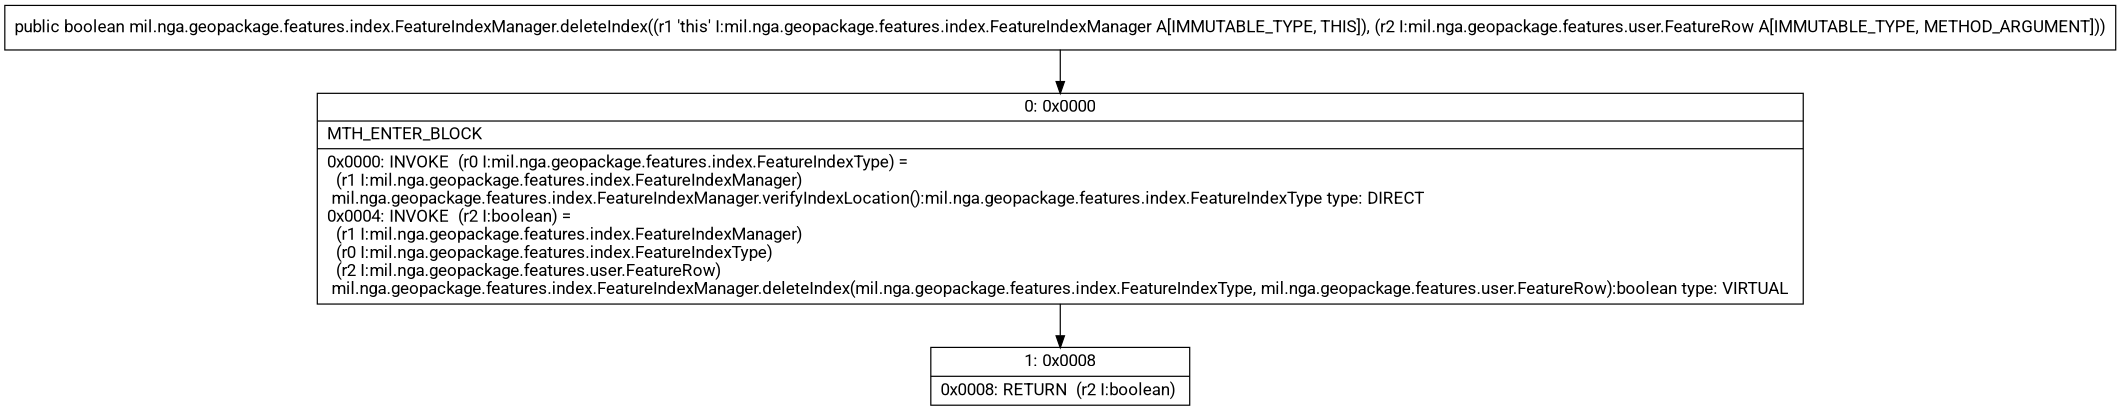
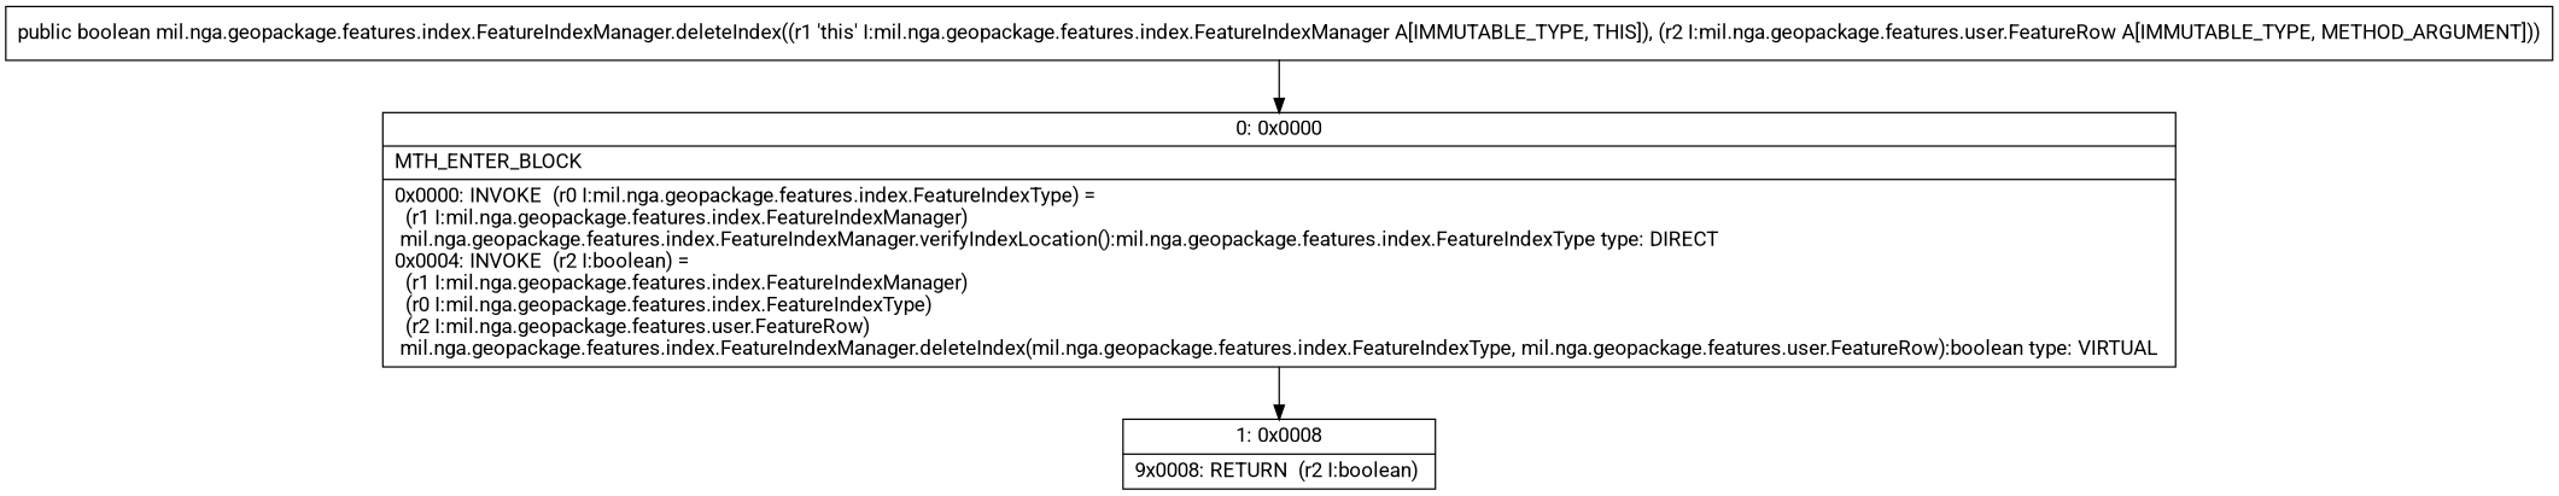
  digraph {
    fontname=Roboto
    node [shape=record fontname=Roboto]
    edge [fontname=Roboto]
    n1 [label="{0\:\ 0x0000|MTH_ENTER_BLOCK\l|0x0000: INVOKE  (r0 I:mil.nga.geopackage.features.index.FeatureIndexType) = \l  (r1 I:mil.nga.geopackage.features.index.FeatureIndexManager)\l mil.nga.geopackage.features.index.FeatureIndexManager.verifyIndexLocation():mil.nga.geopackage.features.index.FeatureIndexType type: DIRECT \l0x0004: INVOKE  (r2 I:boolean) = \l  (r1 I:mil.nga.geopackage.features.index.FeatureIndexManager)\l  (r0 I:mil.nga.geopackage.features.index.FeatureIndexType)\l  (r2 I:mil.nga.geopackage.features.user.FeatureRow)\l mil.nga.geopackage.features.index.FeatureIndexManager.deleteIndex(mil.nga.geopackage.features.index.FeatureIndexType, mil.nga.geopackage.features.user.FeatureRow):boolean type: VIRTUAL \l}"]
-   n2 [label="{1\:\ 0x0008|0x0008: RETURN  (r2 I:boolean) \l}"]
+   n2 [label="{1\:\ 0x0008|9x0008: RETURN  (r2 I:boolean) \l}"]
    n3 [label="{public boolean mil.nga.geopackage.features.index.FeatureIndexManager.deleteIndex((r1 'this' I:mil.nga.geopackage.features.index.FeatureIndexManager A[IMMUTABLE_TYPE, THIS]), (r2 I:mil.nga.geopackage.features.user.FeatureRow A[IMMUTABLE_TYPE, METHOD_ARGUMENT])) }"]
    n1 -> n2
    n3 -> n1
  }
